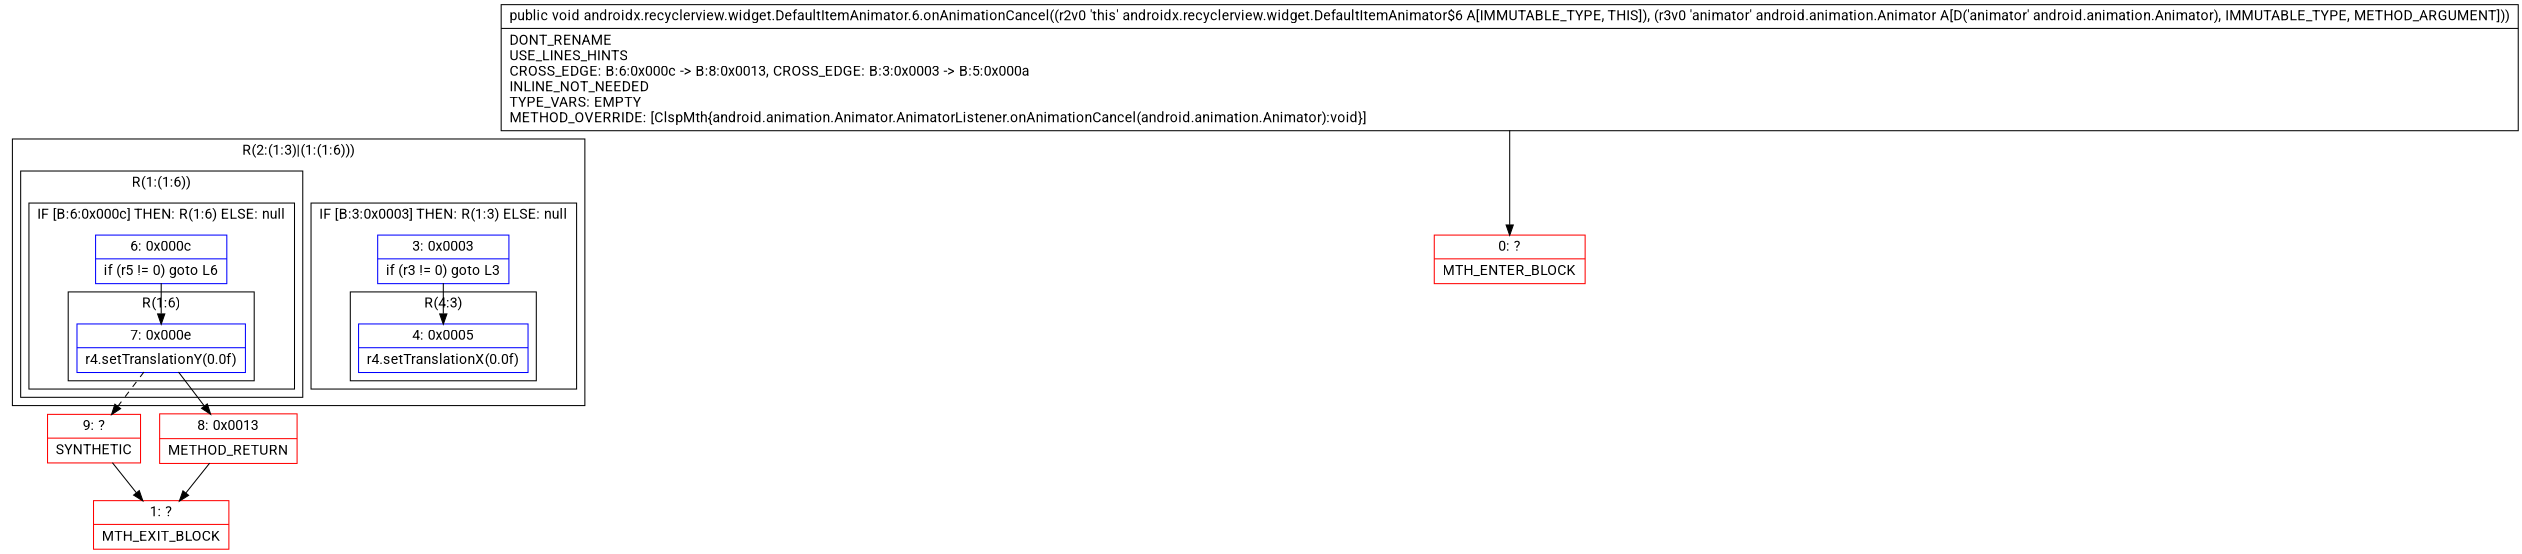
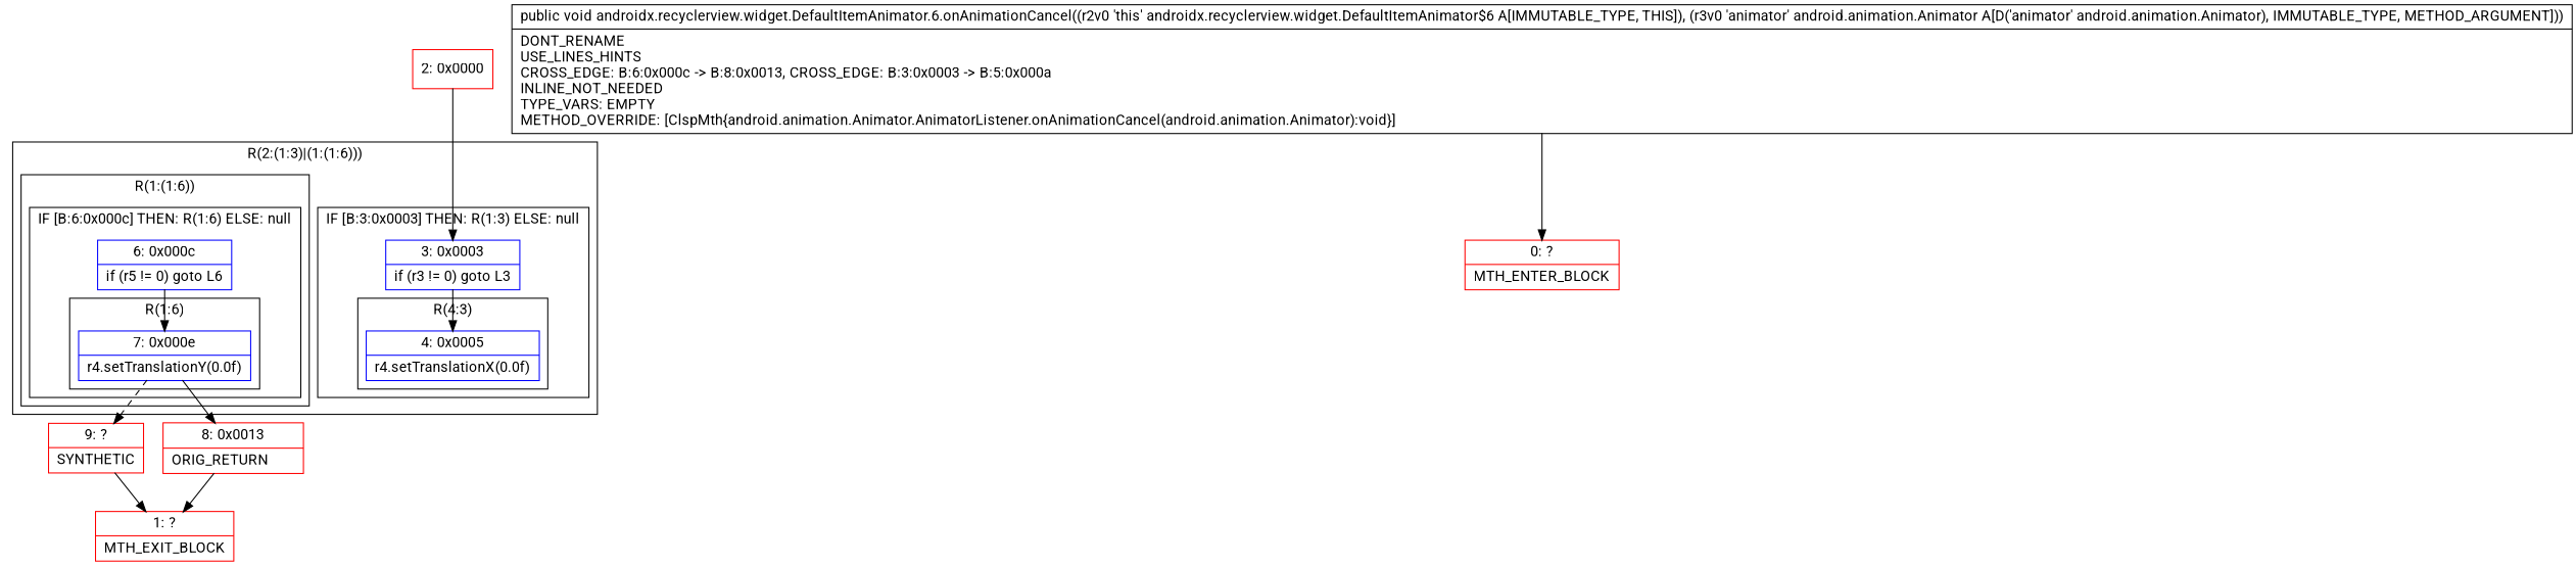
  digraph {
    fontname=Roboto
    node [color=red fontname=Roboto shape=record]
    edge [fontname=Roboto]
    n1 [color=blue label="{4\:\ 0x0005|r4.setTranslationX(0.0f)\l}"]
    n2 [color=blue label="{3\:\ 0x0003|if (r3 != 0) goto L3\l}"]
    n3 [color=blue label="{7\:\ 0x000e|r4.setTranslationY(0.0f)\l}"]
    n4 [color=blue label="{6\:\ 0x000c|if (r5 != 0) goto L6\l}"]
    n5 [label="{9\:\ ?|SYNTHETIC\l}"]
-   n6 [label="{8\:\ 0x0013|METHOD_RETURN\l}"]
+   n6 [label="{8\:\ 0x0013|ORIG_RETURN\l}"]
    n7 [label="{1\:\ ?|MTH_EXIT_BLOCK\l}"]
    n8 [label="{0\:\ ?|MTH_ENTER_BLOCK\l}"]
+   n9 [label="{2\:\ 0x0000}"]
    n10 [label="{public void androidx.recyclerview.widget.DefaultItemAnimator.6.onAnimationCancel((r2v0 'this' androidx.recyclerview.widget.DefaultItemAnimator$6 A[IMMUTABLE_TYPE, THIS]), (r3v0 'animator' android.animation.Animator A[D('animator' android.animation.Animator), IMMUTABLE_TYPE, METHOD_ARGUMENT]))  | DONT_RENAME\lUSE_LINES_HINTS\lCROSS_EDGE: B:6:0x000c \-\> B:8:0x0013, CROSS_EDGE: B:3:0x0003 \-\> B:5:0x000a\lINLINE_NOT_NEEDED\lTYPE_VARS: EMPTY\lMETHOD_OVERRIDE: [ClspMth\{android.animation.Animator.AnimatorListener.onAnimationCancel(android.animation.Animator):void\}]\l}" color=""]
    subgraph cluster_1 {
      label="R(2:(1:3)|(1:(1:6)))"
      subgraph cluster_2 {
        label="IF [B:3:0x0003] THEN: R(1:3) ELSE: null"
        n2
        subgraph cluster_3 {
          label="R(4:3)"
          n1
        }
      }
      subgraph cluster_4 {
        label="R(1:(1:6))"
        subgraph cluster_5 {
          label="IF [B:6:0x000c] THEN: R(1:6) ELSE: null"
          n4
          subgraph cluster_6 {
            label="R(1:6)"
            n3
          }
        }
      }
    }
    n2 -> n1
    n3 -> n5 [style=dashed]
    n3 -> n6
    n4 -> n3
    n5 -> n7
    n6 -> n7
+   n9 -> n2
    n10 -> n8
  }
